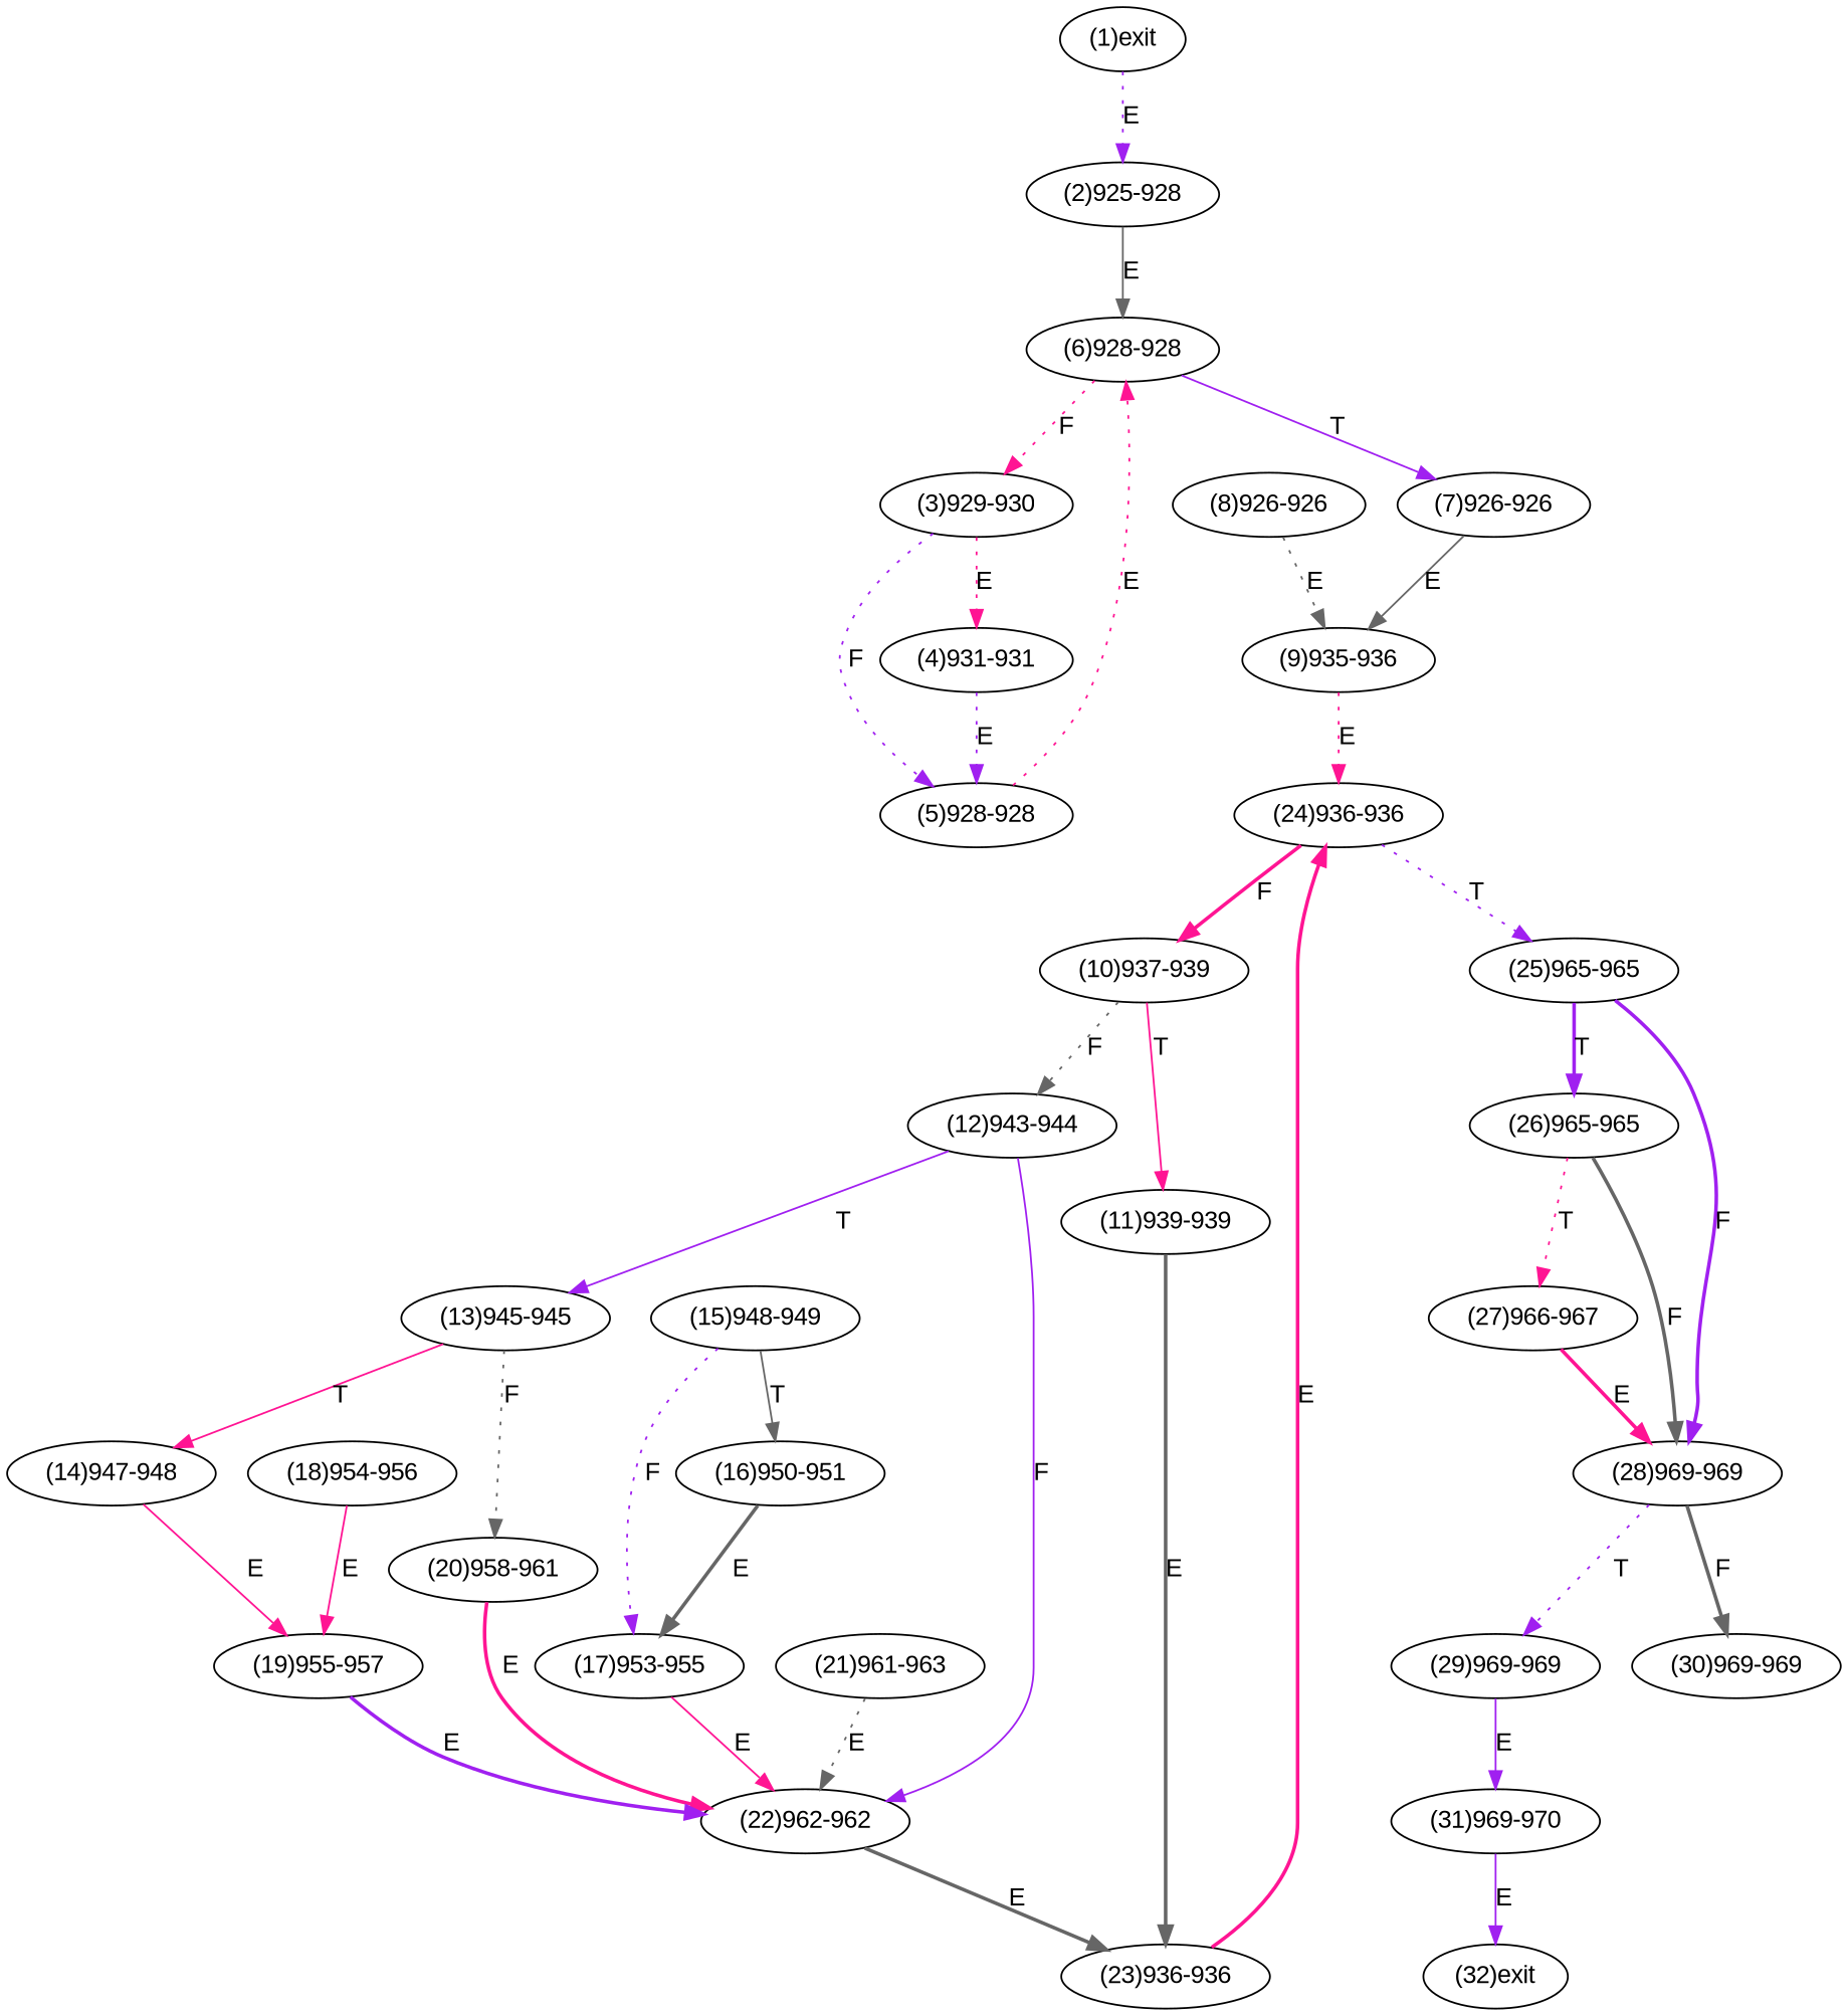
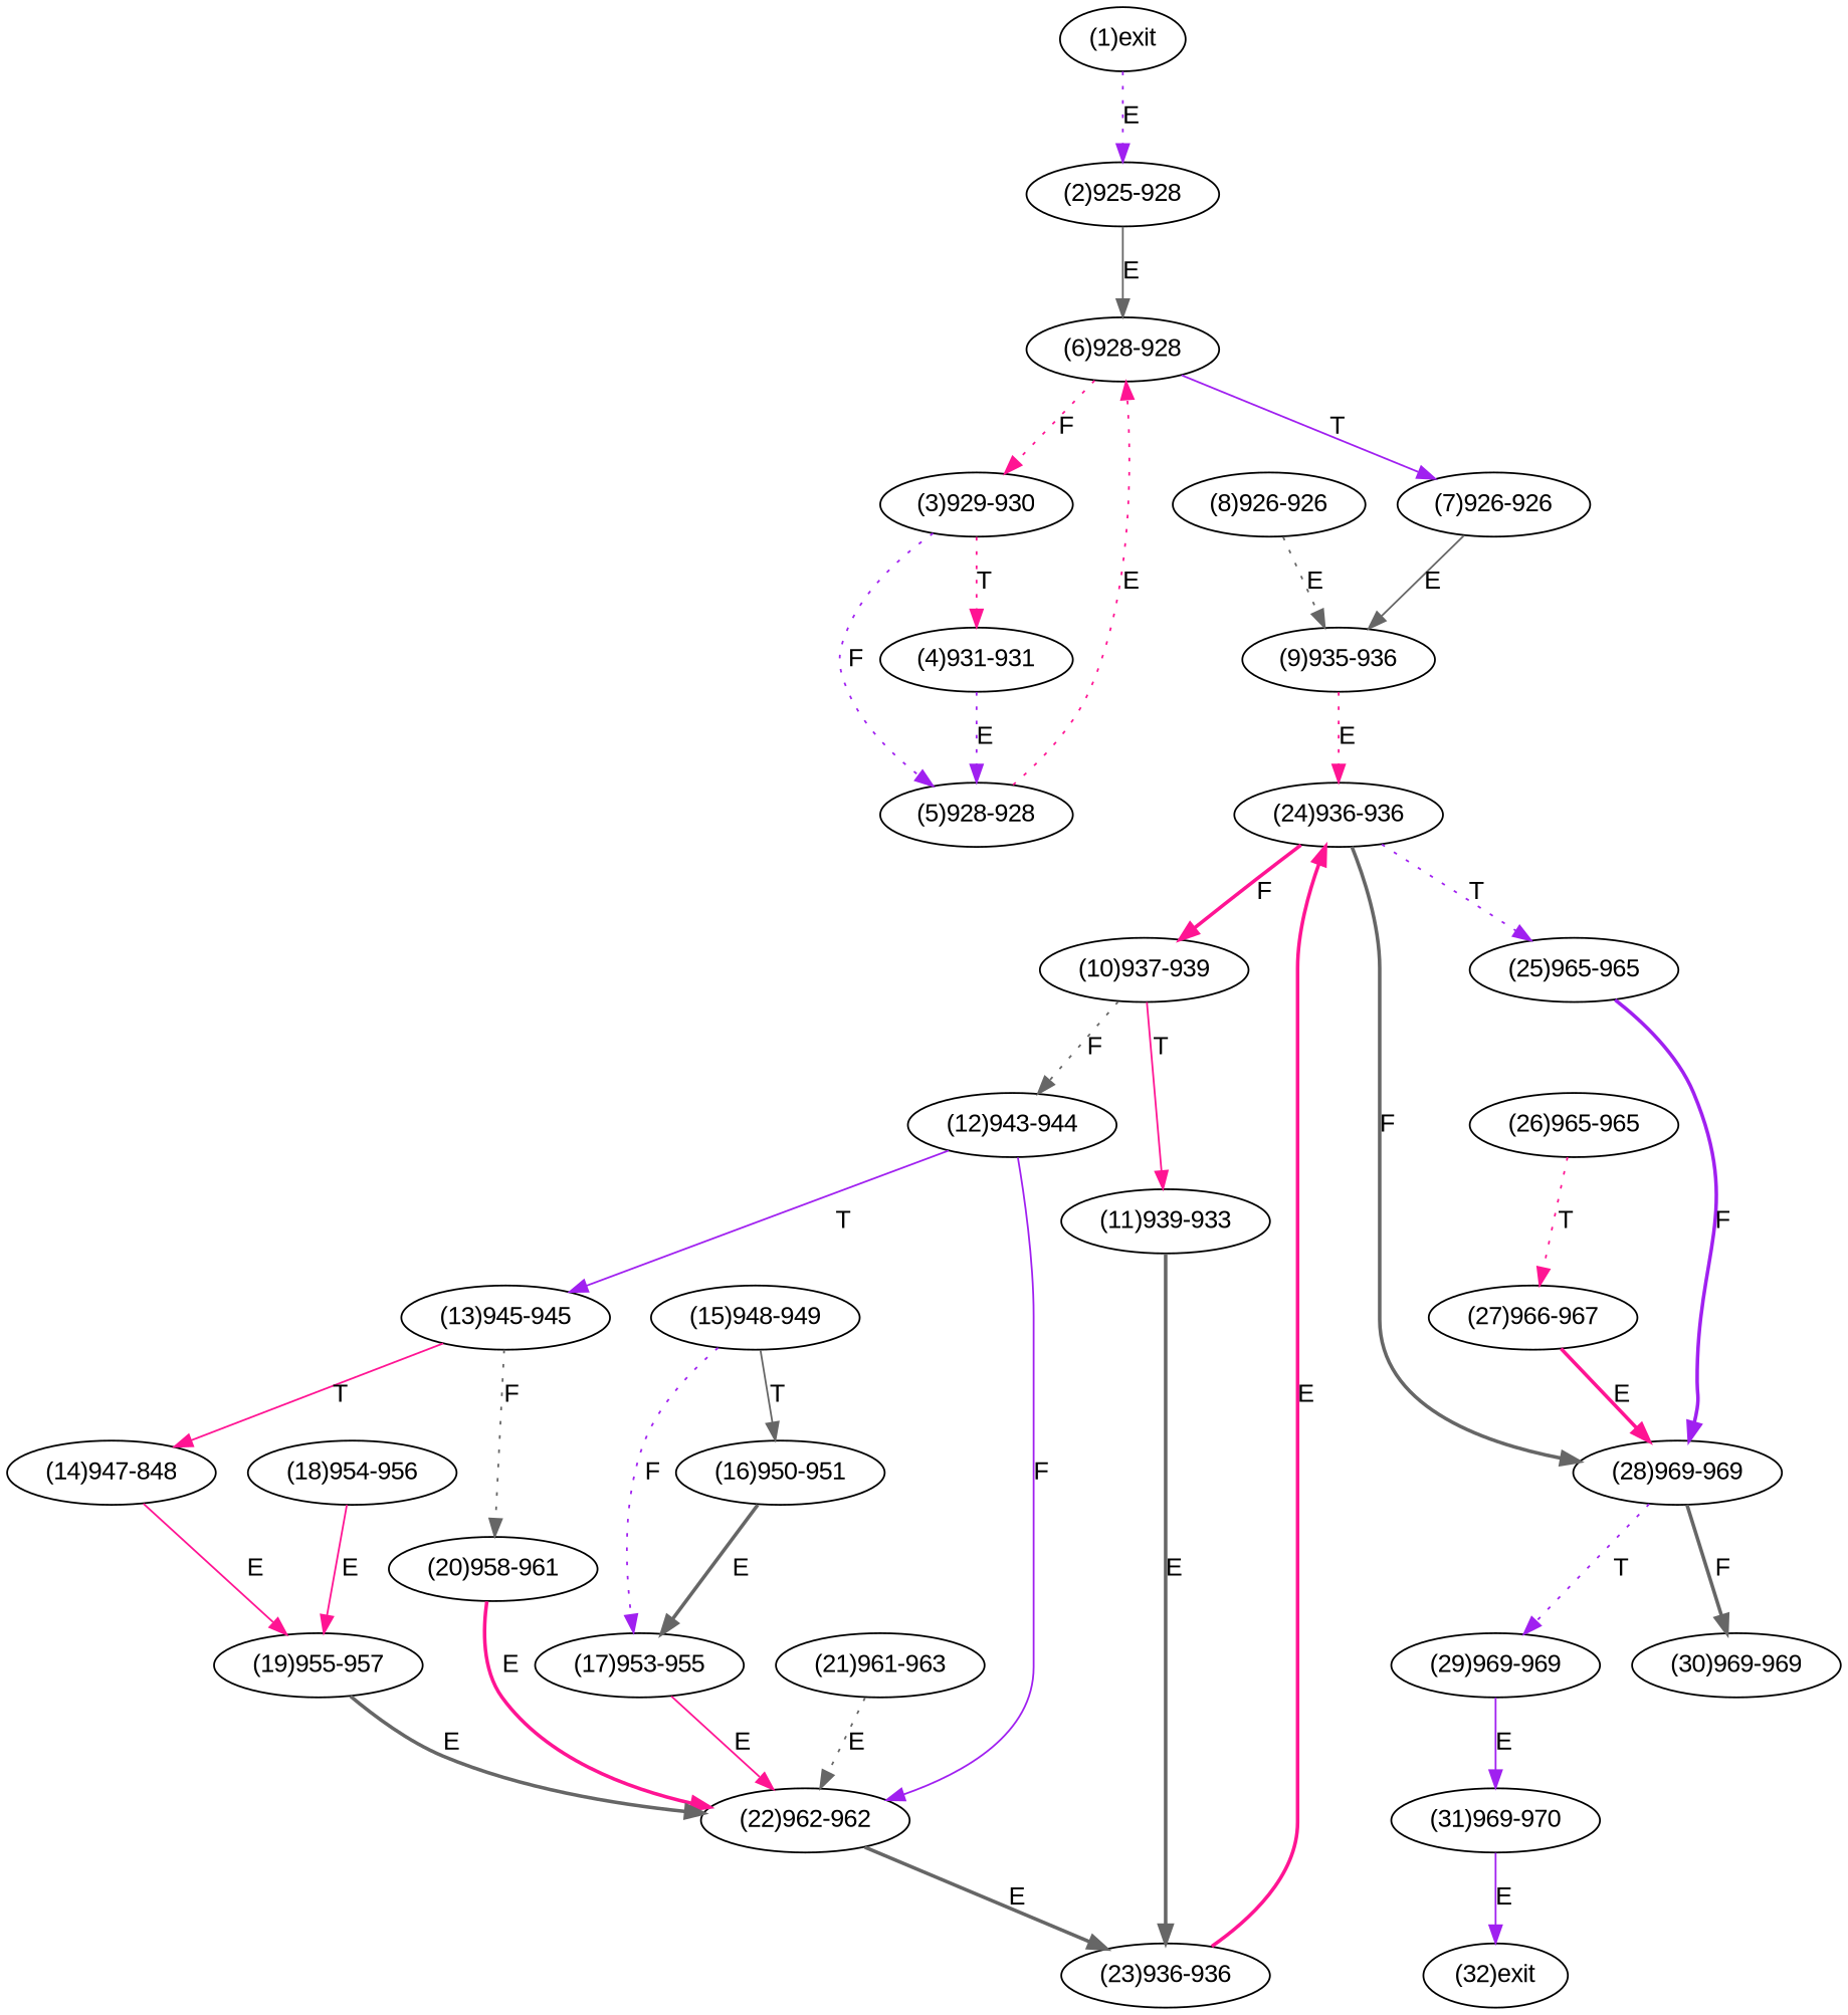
  digraph {
    fontname="Liberation Sans"
    node [fontname="Liberation Sans"]
    edge [color=deeppink fontname="Liberation Sans" style=dotted]
    n1 [label="(1)exit"]
    n2 [label="(2)925-928"]
    n3 [label="(6)928-928"]
    n4 [label="(3)929-930"]
    n5 [label="(7)926-926"]
    n6 [label="(4)931-931"]
    n7 [label="(5)928-928"]
    n8 [label="(9)935-936"]
    n9 [label="(24)936-936"]
    n10 [label="(8)926-926"]
    n11 [label="(10)937-939"]
    n12 [label="(25)965-965"]
-   n13 [label="(11)939-939"]
+   n13 [label="(11)939-933"]
    n14 [label="(12)943-944"]
    n15 [label="(23)936-936"]
    n16 [label="(13)945-945"]
    n17 [label="(22)962-962"]
-   n18 [label="(14)947-948"]
+   n18 [label="(14)947-848"]
    n19 [label="(20)958-961"]
    n20 [label="(19)955-957"]
    n21 [label="(15)948-949"]
    n22 [label="(17)953-955"]
    n23 [label="(16)950-951"]
    n24 [label="(18)954-956"]
    n25 [label="(21)961-963"]
    n26 [label="(26)965-965"]
    n27 [label="(28)969-969"]
    n28 [label="(27)966-967"]
    n29 [label="(29)969-969"]
    n30 [label="(30)969-969"]
    n31 [label="(31)969-970"]
    n32 [label="(32)exit"]
    n1 -> n2 [color=purple label=E]
    n2 -> n3 [color=gray40 label=E style=solid]
    n3 -> n4 [label=F]
    n3 -> n5 [color=purple label=T style=solid]
-   n4 -> n6 [label=E]
+   n4 -> n6 [label=T]
    n4 -> n7 [color=purple label=F]
    n5 -> n8 [color=gray40 label=E style=solid]
    n6 -> n7 [color=purple label=E]
    n7 -> n3 [label=E]
    n8 -> n9 [label=E]
    n9 -> n11 [label=F style=bold]
    n9 -> n12 [color=purple label=T]
    n10 -> n8 [color=gray40 label=E]
    n11 -> n13 [label=T style=solid]
    n11 -> n14 [color=gray40 label=F]
-   n12 -> n26 [color=purple label=T style=bold]
    n12 -> n27 [color=purple label=F style=bold]
    n13 -> n15 [color=gray40 label=E style=bold]
    n14 -> n16 [color=purple label=T style=solid]
    n14 -> n17 [color=purple label=F style=solid]
    n15 -> n9 [label=E style=bold]
    n16 -> n18 [label=T style=solid]
    n16 -> n19 [color=gray40 label=F]
    n17 -> n15 [color=gray40 label=E style=bold]
    n18 -> n20 [label=E style=solid]
    n19 -> n17 [label=E style=bold]
-   n20 -> n17 [color=purple label=E style=bold]
+   n20 -> n17 [color=gray40 label=E style=bold]
    n21 -> n22 [color=purple label=F]
    n21 -> n23 [color=gray40 label=T style=solid]
    n22 -> n17 [label=E style=solid]
    n23 -> n22 [color=gray40 label=E style=bold]
    n24 -> n20 [label=E style=solid]
    n25 -> n17 [color=gray40 label=E]
-   n26 -> n27 [color=gray40 label=F style=bold]
+   n9 -> n27 [color=gray40 label=F style=bold]
    n26 -> n28 [label=T]
    n27 -> n29 [color=purple label=T]
    n27 -> n30 [color=gray40 label=F style=bold]
    n28 -> n27 [label=E style=bold]
    n29 -> n31 [color=purple label=E style=solid]
    n31 -> n32 [color=purple label=E style=solid]
  }
